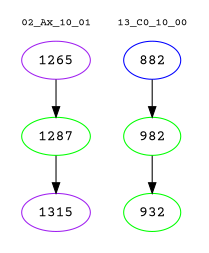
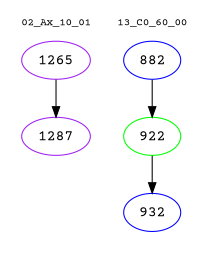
  digraph {
    fontname="Courier Prime"
    node [color=green fontname="Courier Prime"]
    edge [color=black fontname="Courier Prime"]
-   n1 [label=1287]
-   n2 [color=purple label=1315]
+   n1 [color=purple label=1287]
    n3 [color=purple label=1265]
-   n4 [label=982]
+   n4 [label=922]
    n5 [color=blue label=882]
-   n6 [label=932]
+   n6 [color=blue label=932]
    subgraph cluster_1 {
      color=white
      fontsize=10
      label="02_Ax_10_01"
      n1
-     n2
      n3
    }
    subgraph cluster_2 {
      color=white
      fontsize=10
-     label="13_C0_10_00"
+     label="13_C0_60_00"
      n4
      n5
      n6
    }
-   n1 -> n2
    n3 -> n1
    n4 -> n6
    n5 -> n4
  }
